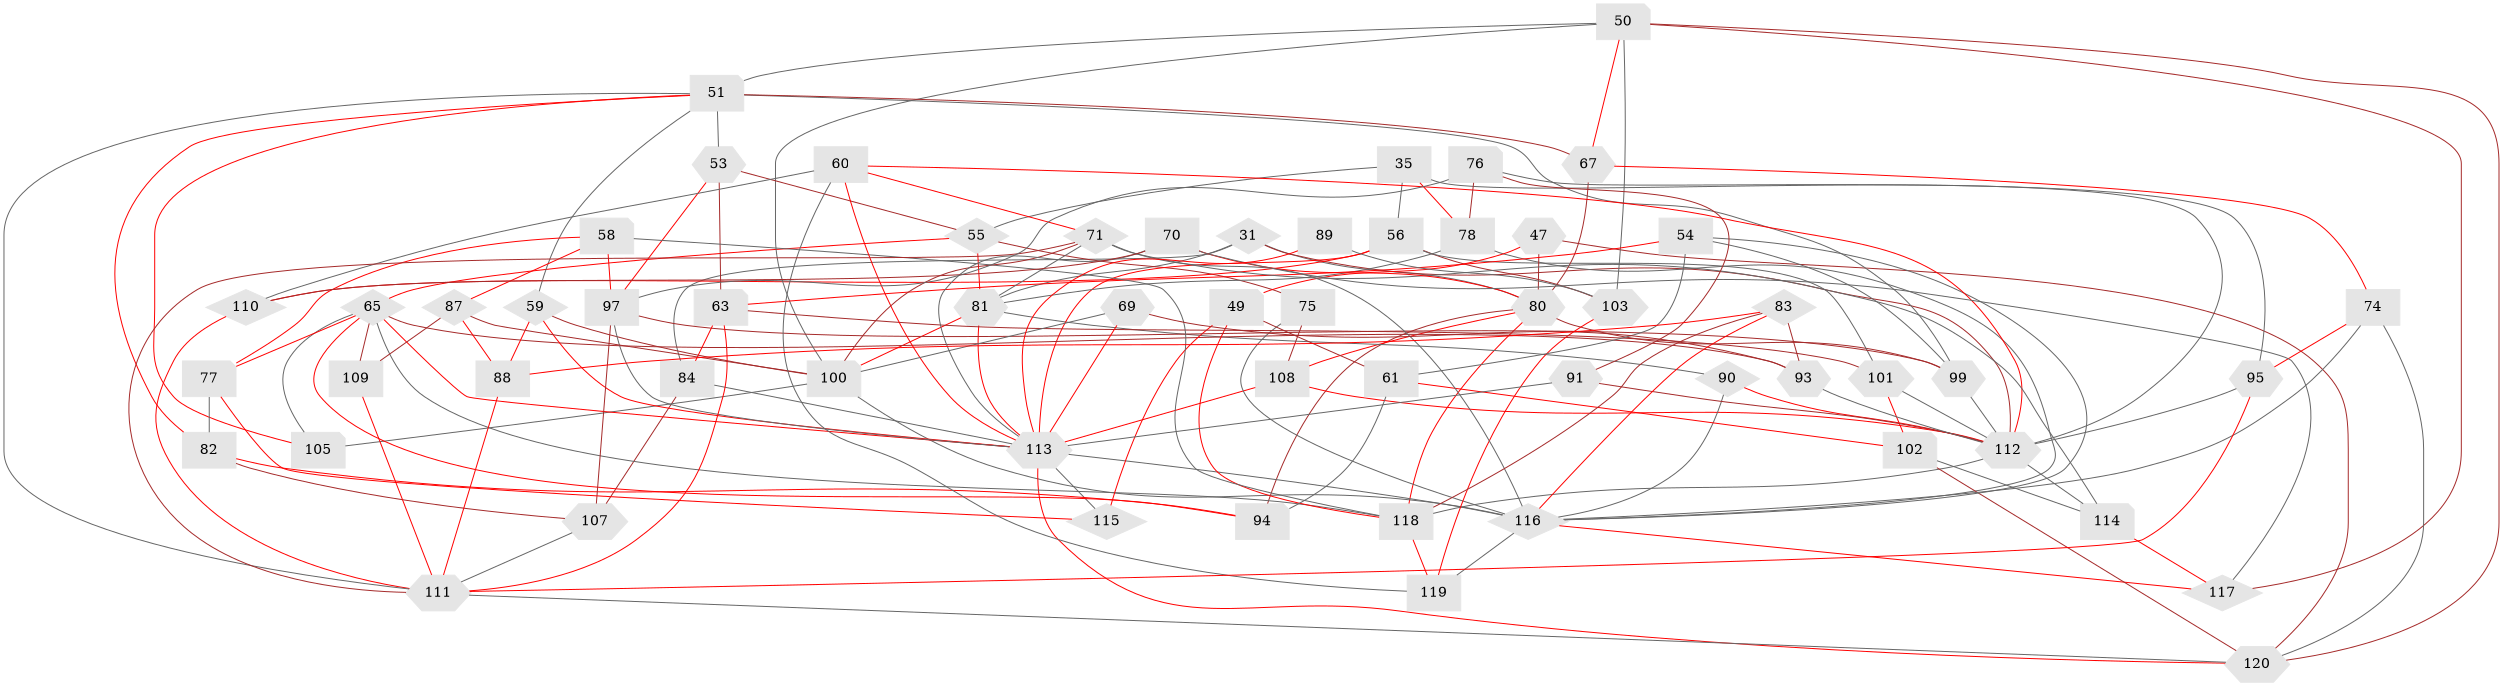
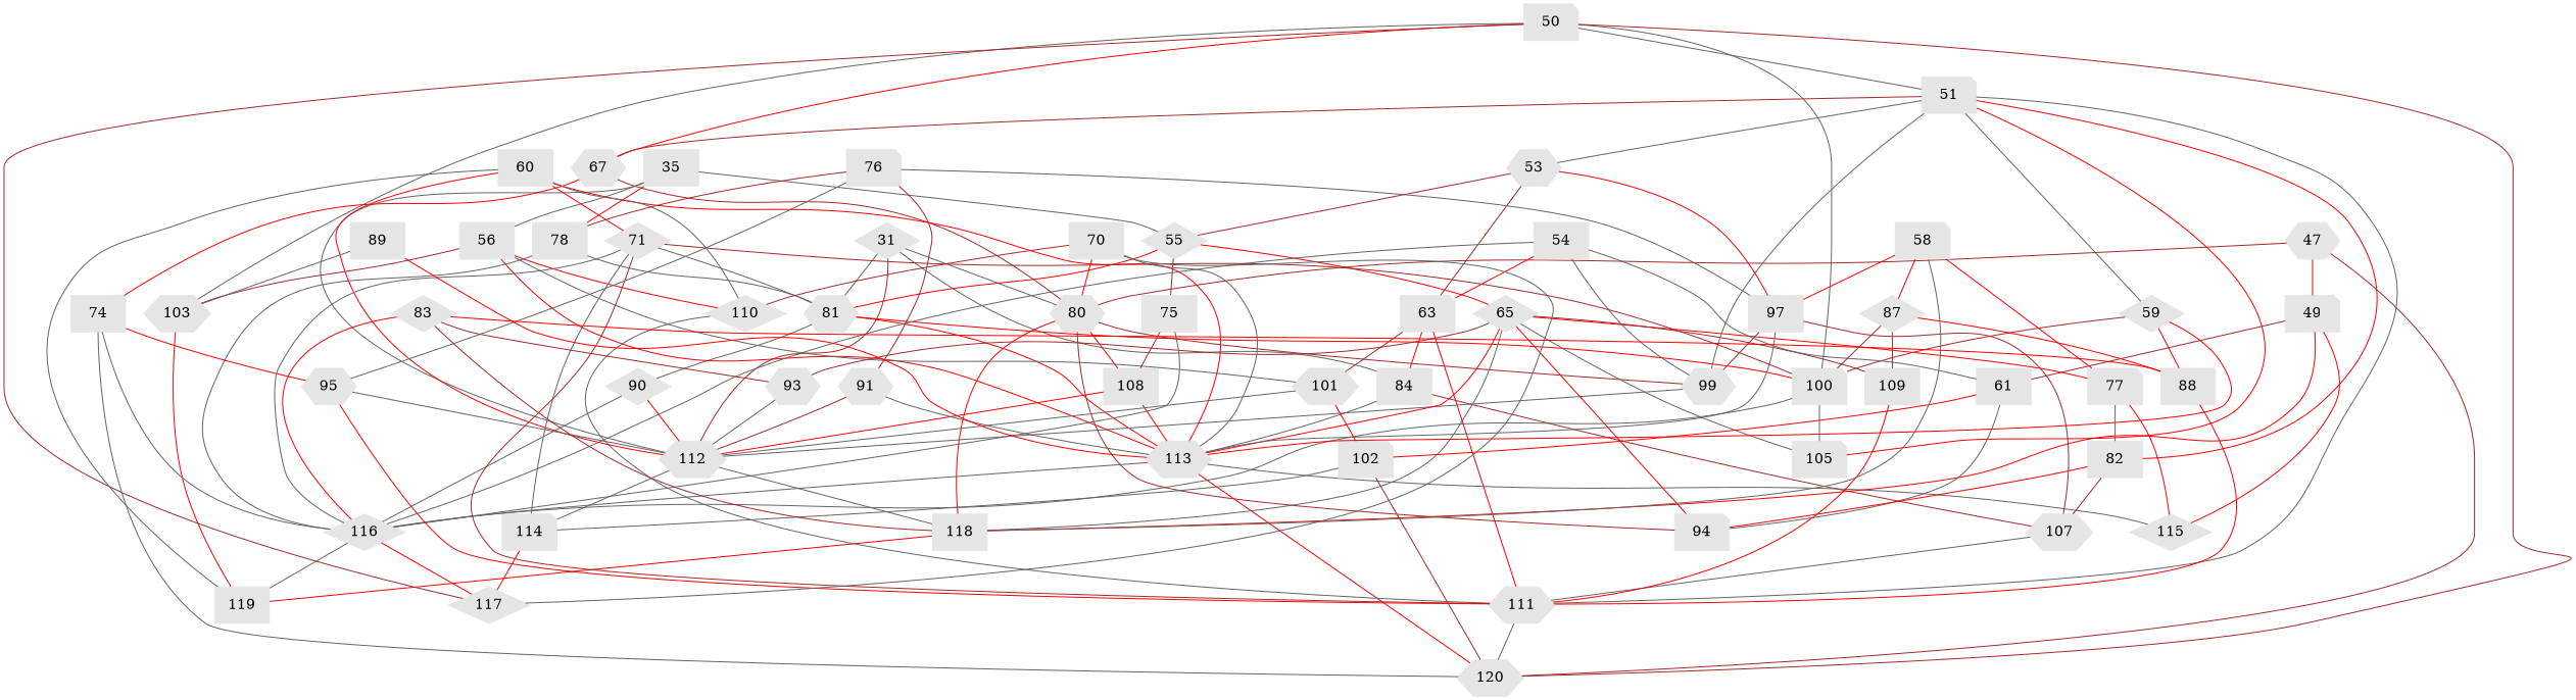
  graph {
    node [color=gray90 shape=box style=filled]
    edge [color=gray40]
    31 [shape=diamond super="+15"]
    80 [shape=hexagon super="+13+17"]
    81 [shape=hexagon super="+48+14"]
    84
    112 [shape=hexagon super="+86+104+106"]
    118 [super="+66"]
    99 [shape=hexagon super="+5"]
    94 [shape=note]
    108 [super="+11"]
    100 [shape=note super="+44+64"]
    113 [shape=hexagon super="+3+6+25+92"]
    90 [shape=diamond super="+85"]
    107 [shape=hexagon super="+19"]
    114 [shape=note]
    35 [super="+24"]
    55 [shape=diamond super="+27"]
    56 [super="+20"]
    78
    65 [shape=diamond super="+40+36"]
    75
    103 [shape=hexagon]
    101 [shape=hexagon]
    110 [shape=diamond super="+12"]
    116 [shape=diamond super="+33+96"]
    47 [shape=hexagon]
    49 [shape=note]
    120 [shape=hexagon super="+32+57"]
    61
    115 [shape=diamond]
    102 [shape=note]
    119
    50 [shape=note super="+41"]
    51 [shape=note super="+16"]
    67 [shape=hexagon]
    117 [shape=diamond]
    53 [shape=hexagon]
    59 [shape=diamond]
    82
    105 [shape=note]
    111 [shape=hexagon super="+79"]
    74
    97 [super="+8"]
    63 [shape=note]
    88
    91 [shape=hexagon]
    54
    77 [shape=note]
    93 [shape=hexagon]
    109
    58 [shape=note]
    87 [shape=diamond]
    60 [super="+30"]
    71 [shape=diamond super="+42"]
    95 [shape=hexagon]
-   69 [shape=hexagon super="+52"]
    70
    76 [shape=note]
    83 [shape=diamond]
    89
    31 -- 80
    31 -- 81 [weight=2]
    31 -- 84
    31 -- 112 [color=brown weight=2]
    80 -- 118 [color=red]
    80 -- 99 [color=brown]
    80 -- 94 [color=brown]
    80 -- 108 [color=red]
    81 -- 100 [color=red]
    81 -- 113 [color=red weight=2]
    81 -- 90 [weight=2]
    84 -- 113
    84 -- 107 [color=brown]
    112 -- 118
    112 -- 114
    118 -- 119 [color=red]
    99 -- 112
    108 -- 112 [color=red]
    108 -- 113 [color=red]
    100 -- 116
    100 -- 105
    113 -- 116 [weight=4]
    113 -- 120 [color=red weight=2]
    113 -- 115
    90 -- 112 [color=red weight=2]
    90 -- 116 [weight=2]
    107 -- 111
    114 -- 117 [color=red]
    35 -- 112 [weight=3]
    35 -- 55 [weight=2]
    35 -- 56 [weight=2]
    35 -- 78 [color=red]
    55 -- 81 [color=red]
    55 -- 65 [color=red]
    55 -- 75 [color=brown]
    56 -- 113 [color=red]
    56 -- 103 [color=brown]
    56 -- 101
    56 -- 110 [color=red]
    78 -- 81
    78 -- 116
    65 -- 118
    65 -- 94 [color=red]
    65 -- 113 [color=red weight=2]
    65 -- 105
    65 -- 77 [color=red]
    65 -- 93 [color=brown]
    65 -- 109 [color=brown weight=2]
    75 -- 108 [color=brown]
    75 -- 116 [weight=2]
    103 -- 119 [color=red]
    101 -- 112
    101 -- 102 [color=red]
-   110 -- 111 [color=red weight=2]
+   110 -- 111 [weight=2]
    116 -- 119
    116 -- 117 [color=red]
    47 -- 80 [color=brown]
    47 -- 49 [color=red]
    47 -- 120 [color=brown weight=2]
    49 -- 118 [color=red]
    49 -- 61 [color=brown]
    49 -- 115 [color=red]
    61 -- 94
    61 -- 102 [color=red]
    102 -- 114
    102 -- 120 [color=brown]
    50 -- 100
    50 -- 103
    50 -- 120 [color=brown]
    50 -- 51
    50 -- 67 [color=red]
    50 -- 117 [color=brown]
    51 -- 99
    51 -- 67 [color=brown]
    51 -- 53
    51 -- 59
    51 -- 82 [color=red]
    51 -- 105 [color=red]
    51 -- 111
    67 -- 80 [color=brown]
    67 -- 74 [color=red]
    53 -- 55 [color=brown]
    53 -- 97 [color=red]
    53 -- 63 [color=brown]
    59 -- 100 [color=brown]
    59 -- 113 [color=red]
    59 -- 88 [color=red]
    82 -- 94 [color=red]
    82 -- 107 [color=brown]
    111 -- 120
    74 -- 116
    74 -- 120
    74 -- 95 [color=red]
    97 -- 99 [color=brown weight=2]
    97 -- 113
    97 -- 107 [color=brown weight=2]
    63 -- 84 [color=red]
    63 -- 101 [color=brown]
    63 -- 111 [color=red]
    88 -- 111 [color=red]
    91 -- 112 [color=brown]
    91 -- 113
    54 -- 99
    54 -- 116
    54 -- 61
    54 -- 63 [color=red]
    77 -- 115 [color=red]
    77 -- 82
    93 -- 112
    109 -- 111 [color=red]
    58 -- 118
    58 -- 97 [color=red]
    58 -- 77 [color=red]
    58 -- 87 [color=red]
    87 -- 100 [color=brown]
    87 -- 88 [color=red]
    87 -- 109 [color=brown]
    60 -- 112 [color=red]
    60 -- 113 [color=red]
    60 -- 110 [weight=2]
    60 -- 119
    60 -- 71 [color=red]
    71 -- 81
    71 -- 100 [color=brown]
    71 -- 114
    71 -- 116 [weight=3]
    71 -- 111 [color=brown]
    95 -- 112
    95 -- 111 [color=red]
-   69 -- 100 [weight=3]
-   69 -- 113 [color=red weight=2]
-   69 -- 93 [color=brown]
    70 -- 80 [color=red]
    70 -- 113
    70 -- 110 [color=brown]
    70 -- 117
    76 -- 78 [color=brown]
    76 -- 97
    76 -- 91 [color=brown]
    76 -- 95
    83 -- 118 [color=brown]
    83 -- 116 [color=red]
    83 -- 88 [color=red]
    83 -- 93 [color=brown]
    89 -- 113 [color=red]
    89 -- 103
  }
